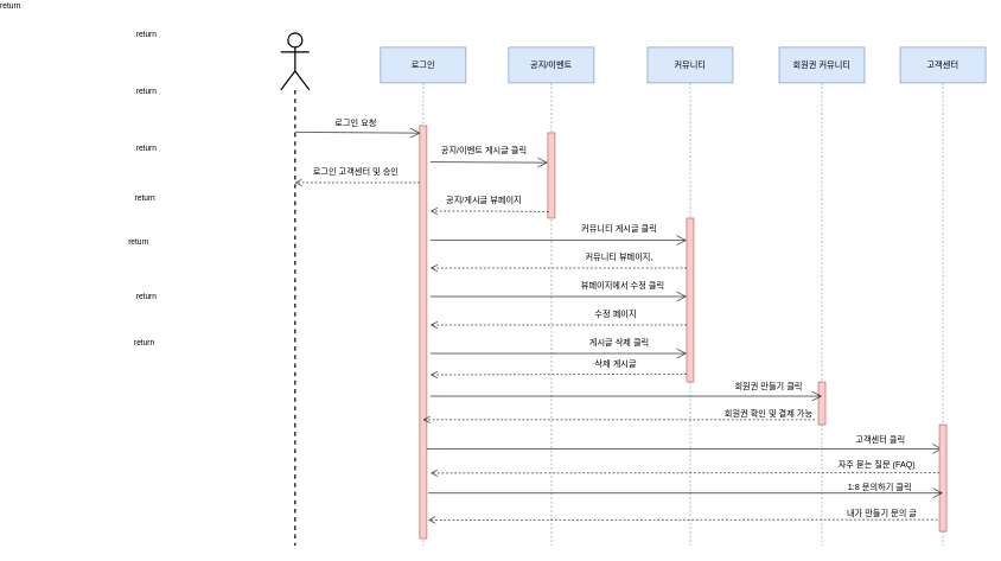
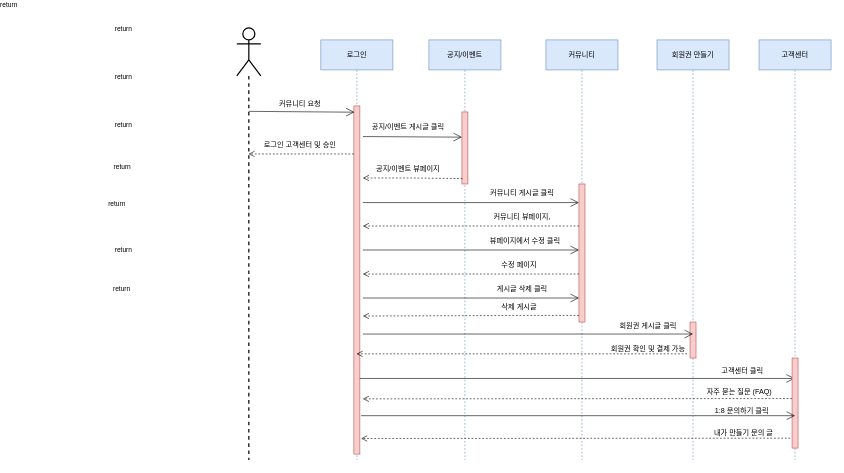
  <mxCell id="0" />
  <mxCell id="1" parent="0" />
  <mxCell id="2" value="로그인" style="shape=umlLifeline;perimeter=lifelinePerimeter;whiteSpace=wrap;html=1;container=1;collapsible=0;recursiveResize=0;outlineConnect=0;size=50;fillColor=#dae8fc;strokeColor=#6c8ebf;" parent="1" vertex="1"><mxGeometry x="160" y="40" width="120" height="700" as="geometry" /></mxCell>
  <mxCell id="3" value="" style="html=1;points=[];perimeter=orthogonalPerimeter;fillColor=#f8cecc;strokeColor=#b85450;" parent="2" vertex="1"><mxGeometry x="55" y="110" width="10" height="580" as="geometry" /></mxCell>
  <mxCell id="4" value="공지/이벤트" style="shape=umlLifeline;perimeter=lifelinePerimeter;whiteSpace=wrap;html=1;container=1;collapsible=0;recursiveResize=0;outlineConnect=0;size=50;fillColor=#dae8fc;strokeColor=#6c8ebf;" parent="1" vertex="1"><mxGeometry x="340" y="40" width="120" height="700" as="geometry" /></mxCell>
  <mxCell id="5" value="" style="html=1;points=[];perimeter=orthogonalPerimeter;fillColor=#f8cecc;strokeColor=#b85450;" parent="4" vertex="1"><mxGeometry x="55" y="120" width="10" height="120" as="geometry" /></mxCell>
  <mxCell id="6" value="커뮤니티" style="shape=umlLifeline;perimeter=lifelinePerimeter;whiteSpace=wrap;html=1;container=1;collapsible=0;recursiveResize=0;outlineConnect=0;size=50;fillColor=#dae8fc;strokeColor=#6c8ebf;" parent="1" vertex="1"><mxGeometry x="535" y="40" width="120" height="700" as="geometry" /></mxCell>
  <mxCell id="7" value="" style="html=1;points=[];perimeter=orthogonalPerimeter;fillColor=#f8cecc;strokeColor=#b85450;" parent="6" vertex="1"><mxGeometry x="55" y="240" width="10" height="230" as="geometry" /></mxCell>
  <mxCell id="8" value="" style="endArrow=open;endFill=1;endSize=12;html=1;rounded=0;" parent="6" edge="1"><mxGeometry width="160" relative="1" as="geometry"><mxPoint x="-310" y="564" as="sourcePoint" /><mxPoint x="414.5" y="564" as="targetPoint" /></mxGeometry></mxCell>
- <mxCell id="9" value="회원권 커뮤니티" style="shape=umlLifeline;perimeter=lifelinePerimeter;whiteSpace=wrap;html=1;container=1;collapsible=0;recursiveResize=0;outlineConnect=0;size=50;fillColor=#dae8fc;strokeColor=#6c8ebf;" parent="1" vertex="1"><mxGeometry x="720" y="40" width="120" height="700" as="geometry" /></mxCell>
+ <mxCell id="9" value="회원권 만들기" style="shape=umlLifeline;perimeter=lifelinePerimeter;whiteSpace=wrap;html=1;container=1;collapsible=0;recursiveResize=0;outlineConnect=0;size=50;fillColor=#dae8fc;strokeColor=#6c8ebf;" parent="1" vertex="1"><mxGeometry x="720" y="40" width="120" height="700" as="geometry" /></mxCell>
  <mxCell id="10" value="" style="html=1;points=[];perimeter=orthogonalPerimeter;fillColor=#f8cecc;strokeColor=#b85450;" parent="9" vertex="1"><mxGeometry x="55" y="470" width="10" height="60" as="geometry" /></mxCell>
  <mxCell id="11" value="return" style="html=1;verticalAlign=bottom;endArrow=open;dashed=1;endSize=8;rounded=0;" parent="9" edge="1"><mxGeometry x="1" y="-466" relative="1" as="geometry"><mxPoint x="225" y="597.5" as="sourcePoint" /><mxPoint x="-490" y="598" as="targetPoint" /><Array as="points"><mxPoint x="156.75" y="597.5" /></Array><mxPoint x="-399" y="226" as="offset" /></mxGeometry></mxCell>
  <mxCell id="12" value="고객센터" style="shape=umlLifeline;perimeter=lifelinePerimeter;whiteSpace=wrap;html=1;container=1;collapsible=0;recursiveResize=0;outlineConnect=0;size=50;fillColor=#dae8fc;strokeColor=#6c8ebf;" parent="1" vertex="1"><mxGeometry x="890" y="40" width="120" height="700" as="geometry" /></mxCell>
  <mxCell id="13" value="" style="html=1;points=[];perimeter=orthogonalPerimeter;fillColor=#f8cecc;strokeColor=#b85450;" parent="12" vertex="1"><mxGeometry x="55" y="530" width="10" height="150" as="geometry" /></mxCell>
- <mxCell id="14" value="로그인 요청" style="text;html=1;align=center;verticalAlign=middle;resizable=0;points=[];autosize=1;strokeColor=none;fillColor=none;" parent="1" vertex="1"><mxGeometry x="80" y="131" width="90" height="30" as="geometry" /></mxCell>
+ <mxCell id="14" value="커뮤니티 요청" style="text;html=1;align=center;verticalAlign=middle;resizable=0;points=[];autosize=1;strokeColor=none;fillColor=none;" parent="1" vertex="1"><mxGeometry x="80" y="131" width="90" height="30" as="geometry" /></mxCell>
  <mxCell id="15" value="" style="endArrow=open;endFill=1;endSize=12;html=1;rounded=0;entryX=0.1;entryY=0.018;entryDx=0;entryDy=0;entryPerimeter=0;" parent="1" target="3" edge="1"><mxGeometry width="160" relative="1" as="geometry"><mxPoint x="39.5" y="159" as="sourcePoint" /><mxPoint x="205" y="159" as="targetPoint" /></mxGeometry></mxCell>
  <mxCell id="16" value="로그인 고객센터 및 승인" style="text;html=1;align=center;verticalAlign=middle;resizable=0;points=[];autosize=1;" parent="1" vertex="1"><mxGeometry x="50" y="200" width="150" height="30" as="geometry" /></mxCell>
  <mxCell id="17" value="" style="endArrow=open;endFill=1;endSize=12;html=1;rounded=0;exitX=0;exitY=1.033;exitDx=0;exitDy=0;exitPerimeter=0;entryX=0;entryY=0.35;entryDx=0;entryDy=0;entryPerimeter=0;" parent="1" source="21" target="5" edge="1"><mxGeometry width="160" relative="1" as="geometry"><mxPoint x="220" y="200" as="sourcePoint" /><mxPoint x="390" y="200" as="targetPoint" /></mxGeometry></mxCell>
  <mxCell id="18" value="return" style="html=1;verticalAlign=bottom;endArrow=open;dashed=1;endSize=8;rounded=0;" parent="1" source="3" edge="1"><mxGeometry x="1" y="-466" relative="1" as="geometry"><mxPoint x="210" y="250" as="sourcePoint" /><mxPoint x="39.5" y="230" as="targetPoint" /><Array as="points"><mxPoint x="130" y="230" /></Array><mxPoint x="-399" y="226" as="offset" /></mxGeometry></mxCell>
  <mxCell id="19" value="return" style="html=1;verticalAlign=bottom;endArrow=open;dashed=1;endSize=8;rounded=0;" parent="1" edge="1"><mxGeometry x="1" y="-466" relative="1" as="geometry"><mxPoint x="396" y="271" as="sourcePoint" /><mxPoint x="230" y="270" as="targetPoint" /><Array as="points"><mxPoint x="310" y="270" /></Array><mxPoint x="-399" y="226" as="offset" /></mxGeometry></mxCell>
- <mxCell id="20" value="공지/게시글 뷰페이지" style="text;html=1;align=center;verticalAlign=middle;resizable=0;points=[];autosize=1;strokeColor=none;fillColor=none;" parent="1" vertex="1"><mxGeometry x="235" y="240" width="140" height="30" as="geometry" /></mxCell>
+ <mxCell id="20" value="공지/이벤트 뷰페이지" style="text;html=1;align=center;verticalAlign=middle;resizable=0;points=[];autosize=1;strokeColor=none;fillColor=none;" parent="1" vertex="1"><mxGeometry x="235" y="240" width="140" height="30" as="geometry" /></mxCell>
  <mxCell id="21" value="공지/이벤트 게시글 클릭" style="text;html=1;align=center;verticalAlign=middle;resizable=0;points=[];autosize=1;strokeColor=none;fillColor=none;" parent="1" vertex="1"><mxGeometry x="230" y="170" width="150" height="30" as="geometry" /></mxCell>
  <mxCell id="22" value="커뮤니티 게시글 클릭" style="text;html=1;align=center;verticalAlign=middle;resizable=0;points=[];autosize=1;strokeColor=none;fillColor=none;" parent="1" vertex="1"><mxGeometry x="425" y="280" width="140" height="30" as="geometry" /></mxCell>
  <mxCell id="23" value="" style="endArrow=open;endFill=1;endSize=12;html=1;rounded=0;" parent="1" edge="1"><mxGeometry width="160" relative="1" as="geometry"><mxPoint x="230" y="311" as="sourcePoint" /><mxPoint x="590" y="311" as="targetPoint" /></mxGeometry></mxCell>
  <mxCell id="24" value="커뮤니티 뷰페이지," style="text;html=1;align=center;verticalAlign=middle;resizable=0;points=[];autosize=1;strokeColor=none;fillColor=none;" parent="1" vertex="1"><mxGeometry x="430" y="320" width="130" height="30" as="geometry" /></mxCell>
  <mxCell id="25" value="뷰페이지에서 수정 클릭" style="text;html=1;align=center;verticalAlign=middle;resizable=0;points=[];autosize=1;strokeColor=none;fillColor=none;" parent="1" vertex="1"><mxGeometry x="425" y="360" width="150" height="30" as="geometry" /></mxCell>
  <mxCell id="26" value="수정 페이지" style="text;html=1;align=center;verticalAlign=middle;resizable=0;points=[];autosize=1;strokeColor=none;fillColor=none;" parent="1" vertex="1"><mxGeometry x="445" y="400" width="90" height="30" as="geometry" /></mxCell>
  <mxCell id="27" value="게시글 삭제 클릭" style="text;html=1;align=center;verticalAlign=middle;resizable=0;points=[];autosize=1;strokeColor=none;fillColor=none;" parent="1" vertex="1"><mxGeometry x="420" y="440" width="150" height="30" as="geometry" /></mxCell>
  <mxCell id="28" value="" style="endArrow=open;endFill=1;endSize=12;html=1;rounded=0;" parent="1" edge="1"><mxGeometry width="160" relative="1" as="geometry"><mxPoint x="230" y="390" as="sourcePoint" /><mxPoint x="590" y="390" as="targetPoint" /></mxGeometry></mxCell>
  <mxCell id="29" value="return" style="html=1;verticalAlign=bottom;endArrow=open;dashed=1;endSize=8;rounded=0;" parent="1" edge="1"><mxGeometry x="1" y="-466" relative="1" as="geometry"><mxPoint x="590" y="430" as="sourcePoint" /><mxPoint x="230" y="430" as="targetPoint" /><Array as="points"><mxPoint x="506.75" y="430" /></Array><mxPoint x="-399" y="226" as="offset" /></mxGeometry></mxCell>
  <mxCell id="30" value="" style="endArrow=open;endFill=1;endSize=12;html=1;rounded=0;" parent="1" edge="1"><mxGeometry width="160" relative="1" as="geometry"><mxPoint x="230" y="470" as="sourcePoint" /><mxPoint x="590" y="470" as="targetPoint" /></mxGeometry></mxCell>
  <mxCell id="31" value="삭제 게시글" style="text;html=1;align=center;verticalAlign=middle;resizable=0;points=[];autosize=1;strokeColor=none;fillColor=none;" parent="1" vertex="1"><mxGeometry x="445" y="470" width="90" height="30" as="geometry" /></mxCell>
  <mxCell id="32" value="return" style="html=1;verticalAlign=bottom;endArrow=open;dashed=1;endSize=8;rounded=0;" parent="1" edge="1"><mxGeometry x="1" y="-466" relative="1" as="geometry"><mxPoint x="590" y="350" as="sourcePoint" /><mxPoint x="230" y="350" as="targetPoint" /><Array as="points"><mxPoint x="509" y="350" /></Array><mxPoint x="-399" y="226" as="offset" /></mxGeometry></mxCell>
  <mxCell id="33" value="return" style="html=1;verticalAlign=bottom;endArrow=open;dashed=1;endSize=8;rounded=0;" parent="1" edge="1"><mxGeometry x="1" y="-466" relative="1" as="geometry"><mxPoint x="590" y="499" as="sourcePoint" /><mxPoint x="230" y="500" as="targetPoint" /><Array as="points"><mxPoint x="508.75" y="499" /></Array><mxPoint x="-399" y="226" as="offset" /></mxGeometry></mxCell>
  <mxCell id="34" value="" style="endArrow=open;endFill=1;endSize=12;html=1;rounded=0;" parent="1" edge="1"><mxGeometry width="160" relative="1" as="geometry"><mxPoint x="230" y="530" as="sourcePoint" /><mxPoint x="780" y="530" as="targetPoint" /></mxGeometry></mxCell>
- <mxCell id="35" value="회원권 만들기 클릭" style="text;html=1;align=center;verticalAlign=middle;resizable=0;points=[];autosize=1;strokeColor=none;fillColor=none;" parent="1" vertex="1"><mxGeometry x="640" y="502" width="130" height="30" as="geometry" /></mxCell>
+ <mxCell id="35" value="회원권 게시글 클릭" style="text;html=1;align=center;verticalAlign=middle;resizable=0;points=[];autosize=1;strokeColor=none;fillColor=none;" parent="1" vertex="1"><mxGeometry x="640" y="502" width="130" height="30" as="geometry" /></mxCell>
  <mxCell id="36" value="회원권 확인 및 결제 가능" style="text;html=1;align=center;verticalAlign=middle;resizable=0;points=[];autosize=1;strokeColor=none;fillColor=none;" parent="1" vertex="1"><mxGeometry x="625" y="540" width="160" height="30" as="geometry" /></mxCell>
  <mxCell id="37" value="return" style="html=1;verticalAlign=bottom;endArrow=open;dashed=1;endSize=8;rounded=0;" parent="1" target="2" edge="1"><mxGeometry x="1" y="-466" relative="1" as="geometry"><mxPoint x="770" y="563" as="sourcePoint" /><mxPoint x="224" y="585.9" as="targetPoint" /><Array as="points"><mxPoint x="701.75" y="563" /></Array><mxPoint x="-399" y="226" as="offset" /></mxGeometry></mxCell>
  <mxCell id="38" value="고객센터 클릭" style="text;html=1;align=center;verticalAlign=middle;resizable=0;points=[];autosize=1;strokeColor=none;fillColor=none;" parent="1" vertex="1"><mxGeometry x="812" y="576" width="100" height="30" as="geometry" /></mxCell>
  <mxCell id="39" value="자주 묻는 질문 (FAQ)" style="text;html=1;align=center;verticalAlign=middle;resizable=0;points=[];autosize=1;strokeColor=none;fillColor=none;" parent="1" vertex="1"><mxGeometry x="787" y="611" width="140" height="30" as="geometry" /></mxCell>
  <mxCell id="40" value="" style="endArrow=open;endFill=1;endSize=12;html=1;rounded=0;" parent="1" edge="1"><mxGeometry width="160" relative="1" as="geometry"><mxPoint x="227" y="666" as="sourcePoint" /><mxPoint x="950" y="666" as="targetPoint" /></mxGeometry></mxCell>
  <mxCell id="41" value="1:8 문의하기 클릭" style="text;html=1;align=center;verticalAlign=middle;resizable=0;points=[];autosize=1;strokeColor=none;fillColor=none;" parent="1" vertex="1"><mxGeometry x="801" y="643" width="120" height="30" as="geometry" /></mxCell>
  <mxCell id="42" value="return" style="html=1;verticalAlign=bottom;endArrow=open;dashed=1;endSize=8;rounded=0;" parent="1" edge="1"><mxGeometry x="1" y="-466" relative="1" as="geometry"><mxPoint x="942" y="703.5" as="sourcePoint" /><mxPoint x="227" y="704" as="targetPoint" /><Array as="points"><mxPoint x="873.75" y="703.5" /></Array><mxPoint x="-399" y="226" as="offset" /></mxGeometry></mxCell>
  <mxCell id="43" value="내가 만들기 문의 글" style="text;html=1;align=center;verticalAlign=middle;resizable=0;points=[];autosize=1;strokeColor=none;fillColor=none;" parent="1" vertex="1"><mxGeometry x="799" y="679" width="130" height="30" as="geometry" /></mxCell>
  <mxCell id="44" value="" style="shape=umlLifeline;participant=umlActor;perimeter=lifelinePerimeter;whiteSpace=wrap;html=1;container=1;collapsible=0;recursiveResize=0;verticalAlign=top;spacingTop=36;outlineConnect=0;rounded=0;strokeWidth=2;size=80;" parent="1" vertex="1"><mxGeometry x="20" y="20" width="40" height="720" as="geometry" /></mxCell>
